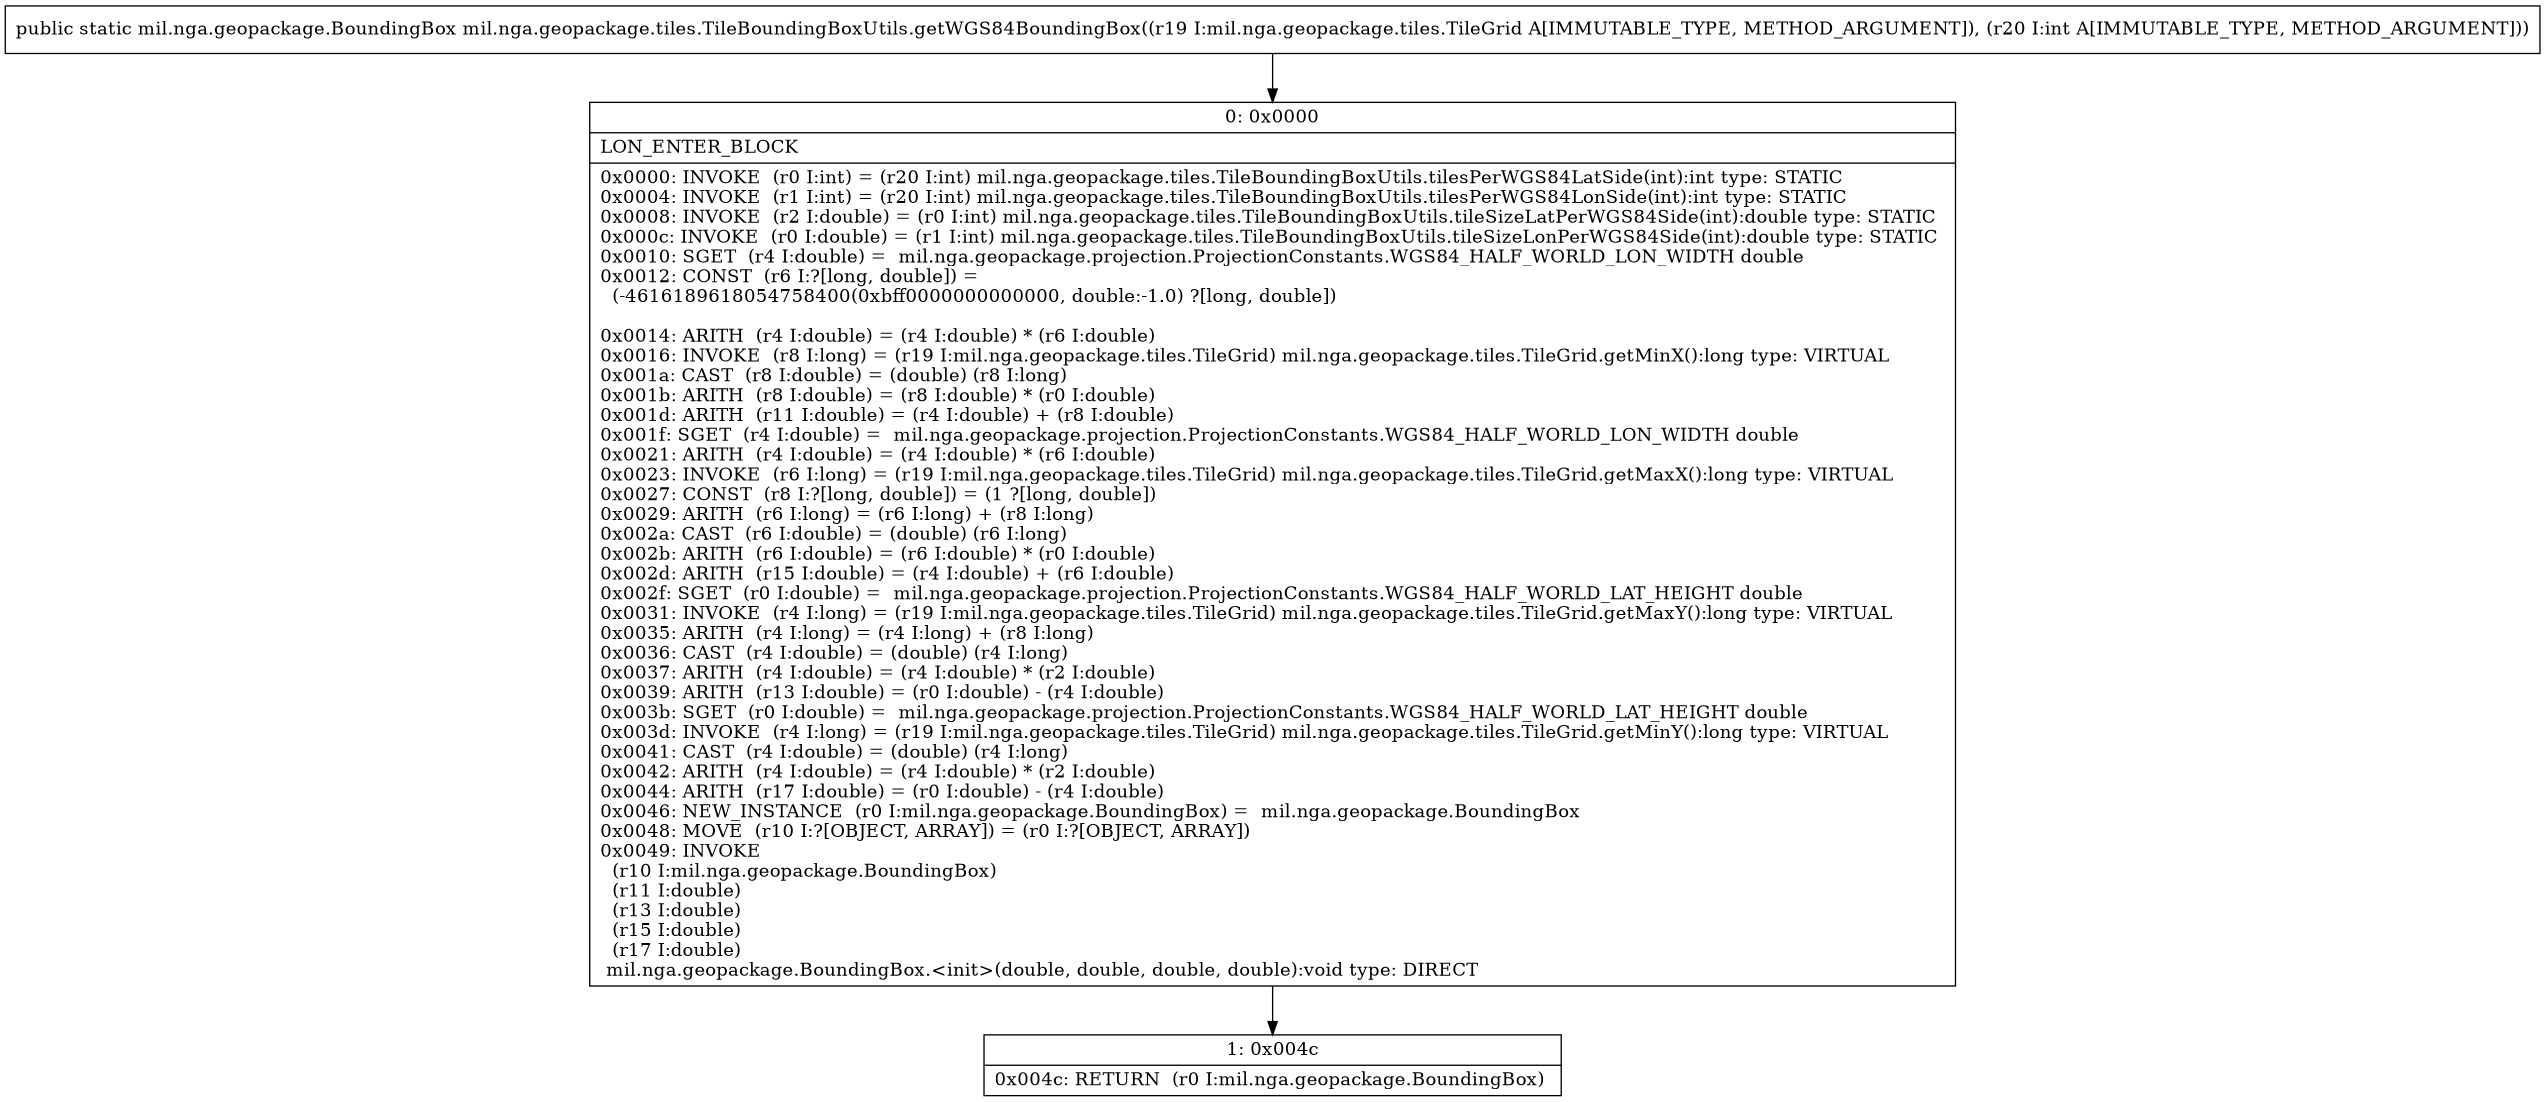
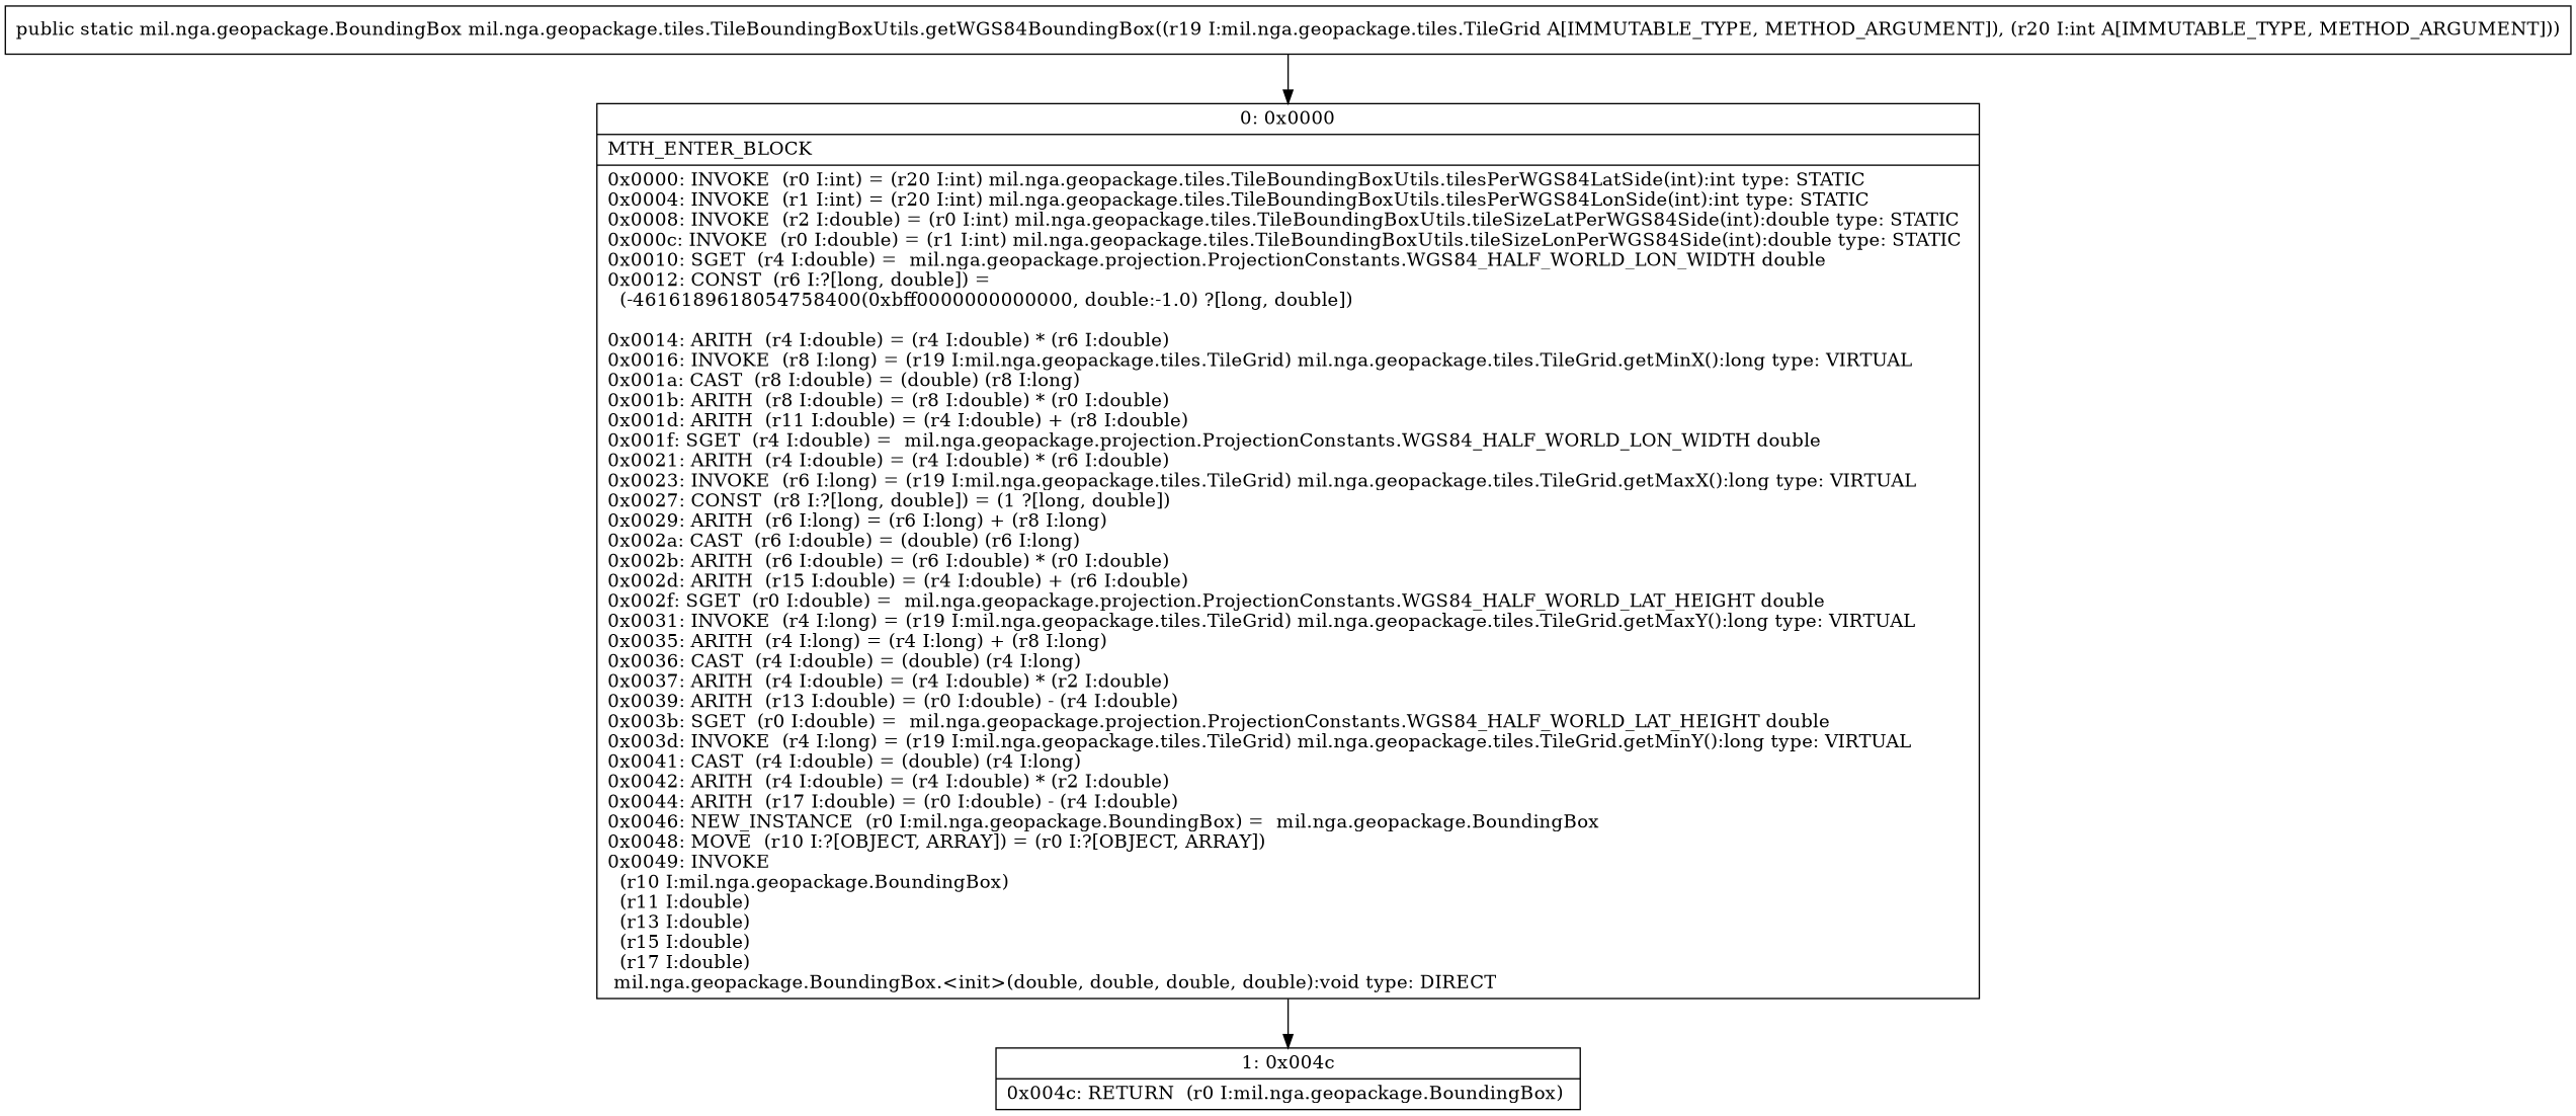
  digraph {
    node [shape=record]
-   n1 [label="{0\:\ 0x0000|LON_ENTER_BLOCK\l|0x0000: INVOKE  (r0 I:int) = (r20 I:int) mil.nga.geopackage.tiles.TileBoundingBoxUtils.tilesPerWGS84LatSide(int):int type: STATIC \l0x0004: INVOKE  (r1 I:int) = (r20 I:int) mil.nga.geopackage.tiles.TileBoundingBoxUtils.tilesPerWGS84LonSide(int):int type: STATIC \l0x0008: INVOKE  (r2 I:double) = (r0 I:int) mil.nga.geopackage.tiles.TileBoundingBoxUtils.tileSizeLatPerWGS84Side(int):double type: STATIC \l0x000c: INVOKE  (r0 I:double) = (r1 I:int) mil.nga.geopackage.tiles.TileBoundingBoxUtils.tileSizeLonPerWGS84Side(int):double type: STATIC \l0x0010: SGET  (r4 I:double) =  mil.nga.geopackage.projection.ProjectionConstants.WGS84_HALF_WORLD_LON_WIDTH double \l0x0012: CONST  (r6 I:?[long, double]) = \l  (\-4616189618054758400(0xbff0000000000000, double:\-1.0) ?[long, double])\l \l0x0014: ARITH  (r4 I:double) = (r4 I:double) * (r6 I:double) \l0x0016: INVOKE  (r8 I:long) = (r19 I:mil.nga.geopackage.tiles.TileGrid) mil.nga.geopackage.tiles.TileGrid.getMinX():long type: VIRTUAL \l0x001a: CAST  (r8 I:double) = (double) (r8 I:long) \l0x001b: ARITH  (r8 I:double) = (r8 I:double) * (r0 I:double) \l0x001d: ARITH  (r11 I:double) = (r4 I:double) + (r8 I:double) \l0x001f: SGET  (r4 I:double) =  mil.nga.geopackage.projection.ProjectionConstants.WGS84_HALF_WORLD_LON_WIDTH double \l0x0021: ARITH  (r4 I:double) = (r4 I:double) * (r6 I:double) \l0x0023: INVOKE  (r6 I:long) = (r19 I:mil.nga.geopackage.tiles.TileGrid) mil.nga.geopackage.tiles.TileGrid.getMaxX():long type: VIRTUAL \l0x0027: CONST  (r8 I:?[long, double]) = (1 ?[long, double]) \l0x0029: ARITH  (r6 I:long) = (r6 I:long) + (r8 I:long) \l0x002a: CAST  (r6 I:double) = (double) (r6 I:long) \l0x002b: ARITH  (r6 I:double) = (r6 I:double) * (r0 I:double) \l0x002d: ARITH  (r15 I:double) = (r4 I:double) + (r6 I:double) \l0x002f: SGET  (r0 I:double) =  mil.nga.geopackage.projection.ProjectionConstants.WGS84_HALF_WORLD_LAT_HEIGHT double \l0x0031: INVOKE  (r4 I:long) = (r19 I:mil.nga.geopackage.tiles.TileGrid) mil.nga.geopackage.tiles.TileGrid.getMaxY():long type: VIRTUAL \l0x0035: ARITH  (r4 I:long) = (r4 I:long) + (r8 I:long) \l0x0036: CAST  (r4 I:double) = (double) (r4 I:long) \l0x0037: ARITH  (r4 I:double) = (r4 I:double) * (r2 I:double) \l0x0039: ARITH  (r13 I:double) = (r0 I:double) \- (r4 I:double) \l0x003b: SGET  (r0 I:double) =  mil.nga.geopackage.projection.ProjectionConstants.WGS84_HALF_WORLD_LAT_HEIGHT double \l0x003d: INVOKE  (r4 I:long) = (r19 I:mil.nga.geopackage.tiles.TileGrid) mil.nga.geopackage.tiles.TileGrid.getMinY():long type: VIRTUAL \l0x0041: CAST  (r4 I:double) = (double) (r4 I:long) \l0x0042: ARITH  (r4 I:double) = (r4 I:double) * (r2 I:double) \l0x0044: ARITH  (r17 I:double) = (r0 I:double) \- (r4 I:double) \l0x0046: NEW_INSTANCE  (r0 I:mil.nga.geopackage.BoundingBox) =  mil.nga.geopackage.BoundingBox \l0x0048: MOVE  (r10 I:?[OBJECT, ARRAY]) = (r0 I:?[OBJECT, ARRAY]) \l0x0049: INVOKE  \l  (r10 I:mil.nga.geopackage.BoundingBox)\l  (r11 I:double)\l  (r13 I:double)\l  (r15 I:double)\l  (r17 I:double)\l mil.nga.geopackage.BoundingBox.\<init\>(double, double, double, double):void type: DIRECT \l}"]
+   n1 [label="{0\:\ 0x0000|MTH_ENTER_BLOCK\l|0x0000: INVOKE  (r0 I:int) = (r20 I:int) mil.nga.geopackage.tiles.TileBoundingBoxUtils.tilesPerWGS84LatSide(int):int type: STATIC \l0x0004: INVOKE  (r1 I:int) = (r20 I:int) mil.nga.geopackage.tiles.TileBoundingBoxUtils.tilesPerWGS84LonSide(int):int type: STATIC \l0x0008: INVOKE  (r2 I:double) = (r0 I:int) mil.nga.geopackage.tiles.TileBoundingBoxUtils.tileSizeLatPerWGS84Side(int):double type: STATIC \l0x000c: INVOKE  (r0 I:double) = (r1 I:int) mil.nga.geopackage.tiles.TileBoundingBoxUtils.tileSizeLonPerWGS84Side(int):double type: STATIC \l0x0010: SGET  (r4 I:double) =  mil.nga.geopackage.projection.ProjectionConstants.WGS84_HALF_WORLD_LON_WIDTH double \l0x0012: CONST  (r6 I:?[long, double]) = \l  (\-4616189618054758400(0xbff0000000000000, double:\-1.0) ?[long, double])\l \l0x0014: ARITH  (r4 I:double) = (r4 I:double) * (r6 I:double) \l0x0016: INVOKE  (r8 I:long) = (r19 I:mil.nga.geopackage.tiles.TileGrid) mil.nga.geopackage.tiles.TileGrid.getMinX():long type: VIRTUAL \l0x001a: CAST  (r8 I:double) = (double) (r8 I:long) \l0x001b: ARITH  (r8 I:double) = (r8 I:double) * (r0 I:double) \l0x001d: ARITH  (r11 I:double) = (r4 I:double) + (r8 I:double) \l0x001f: SGET  (r4 I:double) =  mil.nga.geopackage.projection.ProjectionConstants.WGS84_HALF_WORLD_LON_WIDTH double \l0x0021: ARITH  (r4 I:double) = (r4 I:double) * (r6 I:double) \l0x0023: INVOKE  (r6 I:long) = (r19 I:mil.nga.geopackage.tiles.TileGrid) mil.nga.geopackage.tiles.TileGrid.getMaxX():long type: VIRTUAL \l0x0027: CONST  (r8 I:?[long, double]) = (1 ?[long, double]) \l0x0029: ARITH  (r6 I:long) = (r6 I:long) + (r8 I:long) \l0x002a: CAST  (r6 I:double) = (double) (r6 I:long) \l0x002b: ARITH  (r6 I:double) = (r6 I:double) * (r0 I:double) \l0x002d: ARITH  (r15 I:double) = (r4 I:double) + (r6 I:double) \l0x002f: SGET  (r0 I:double) =  mil.nga.geopackage.projection.ProjectionConstants.WGS84_HALF_WORLD_LAT_HEIGHT double \l0x0031: INVOKE  (r4 I:long) = (r19 I:mil.nga.geopackage.tiles.TileGrid) mil.nga.geopackage.tiles.TileGrid.getMaxY():long type: VIRTUAL \l0x0035: ARITH  (r4 I:long) = (r4 I:long) + (r8 I:long) \l0x0036: CAST  (r4 I:double) = (double) (r4 I:long) \l0x0037: ARITH  (r4 I:double) = (r4 I:double) * (r2 I:double) \l0x0039: ARITH  (r13 I:double) = (r0 I:double) \- (r4 I:double) \l0x003b: SGET  (r0 I:double) =  mil.nga.geopackage.projection.ProjectionConstants.WGS84_HALF_WORLD_LAT_HEIGHT double \l0x003d: INVOKE  (r4 I:long) = (r19 I:mil.nga.geopackage.tiles.TileGrid) mil.nga.geopackage.tiles.TileGrid.getMinY():long type: VIRTUAL \l0x0041: CAST  (r4 I:double) = (double) (r4 I:long) \l0x0042: ARITH  (r4 I:double) = (r4 I:double) * (r2 I:double) \l0x0044: ARITH  (r17 I:double) = (r0 I:double) \- (r4 I:double) \l0x0046: NEW_INSTANCE  (r0 I:mil.nga.geopackage.BoundingBox) =  mil.nga.geopackage.BoundingBox \l0x0048: MOVE  (r10 I:?[OBJECT, ARRAY]) = (r0 I:?[OBJECT, ARRAY]) \l0x0049: INVOKE  \l  (r10 I:mil.nga.geopackage.BoundingBox)\l  (r11 I:double)\l  (r13 I:double)\l  (r15 I:double)\l  (r17 I:double)\l mil.nga.geopackage.BoundingBox.\<init\>(double, double, double, double):void type: DIRECT \l}"]
    n2 [label="{1\:\ 0x004c|0x004c: RETURN  (r0 I:mil.nga.geopackage.BoundingBox) \l}"]
    n3 [label="{public static mil.nga.geopackage.BoundingBox mil.nga.geopackage.tiles.TileBoundingBoxUtils.getWGS84BoundingBox((r19 I:mil.nga.geopackage.tiles.TileGrid A[IMMUTABLE_TYPE, METHOD_ARGUMENT]), (r20 I:int A[IMMUTABLE_TYPE, METHOD_ARGUMENT])) }"]
    n1 -> n2
    n3 -> n1
  }
